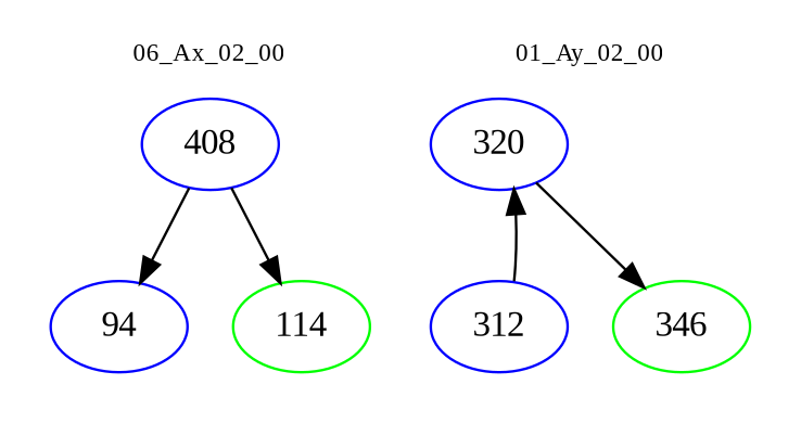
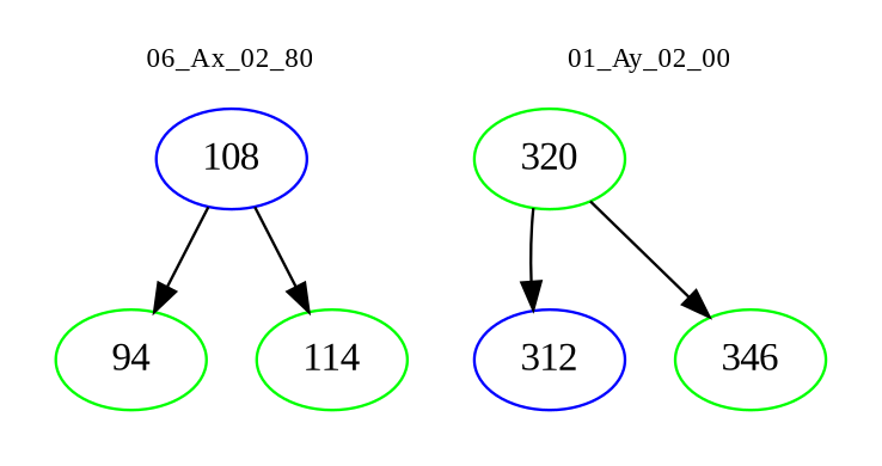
  digraph {
    fontname="Liberation Serif"
    node [color=blue fontname="Liberation Serif"]
    edge [color=black fontname="Liberation Serif"]
-   n1 [label=408]
-   n2 [label=94]
+   n1 [label=108]
+   n2 [color=green label=94]
    n3 [color=green label=114]
-   n4 [label=320]
+   n4 [color=green label=320]
    n5 [label=312]
    n6 [color=green label=346]
    subgraph cluster_1 {
      color=white
      fontsize=10
-     label="06_Ax_02_00"
+     label="06_Ax_02_80"
      n1
      n2
      n3
    }
    subgraph cluster_2 {
      color=white
      fontsize=10
      label="01_Ay_02_00"
      n4
      n5
      n6
    }
    n1 -> n2
    n1 -> n3
-   n5 -> n4
+   n4 -> n5
    n4 -> n6
  }
